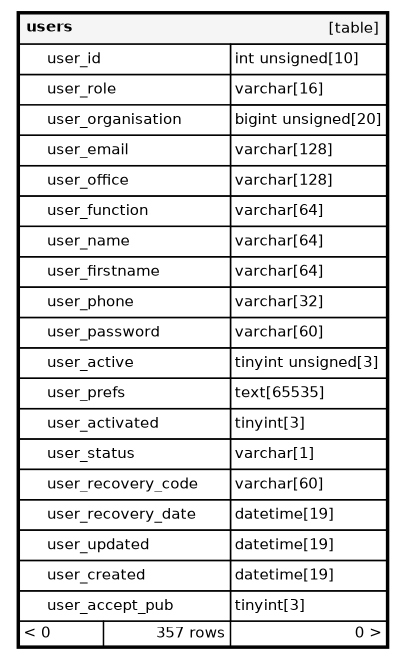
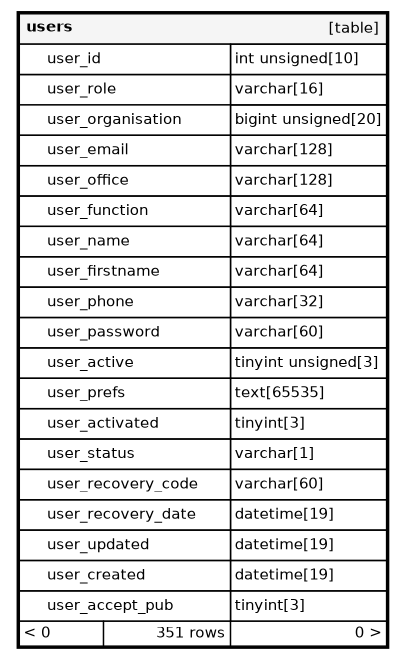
  digraph {
    bgcolor="#ffffff"
    fontname="DejaVu Sans"
    fontsize=11
    nodesep=0.18
    rankdir=RL
    ranksep=0.46
    ration=compress
-   n1 [fontname="DejaVu Sans" fontsize=11 label=<     <TABLE BORDER="2" CELLBORDER="1" CELLSPACING="0" BGCOLOR="#ffffff">       <TR><TD COLSPAN="4"  BGCOLOR="#f5f5f5"><TABLE BORDER="0" CELLSPACING="0"><TR><TD ALIGN="LEFT"><B>users</B></TD><TD ALIGN="RIGHT">[table]</TD></TR></TABLE></TD></TR>       <TR><TD PORT="user_id" COLSPAN="2" BGCOLOR="#ffffff" ALIGN="LEFT"><TABLE BORDER="0" CELLSPACING="0" ALIGN="LEFT"><TR ALIGN="LEFT"><TD ALIGN="LEFT" FIXEDSIZE="TRUE" WIDTH="15" HEIGHT="16"></TD><TD ALIGN="LEFT" FIXEDSIZE="TRUE" WIDTH="132" HEIGHT="16">user_id</TD></TR></TABLE></TD><TD PORT="user_id.type" ALIGN="LEFT">int unsigned[10]</TD></TR>       <TR><TD PORT="user_role" COLSPAN="2" ALIGN="LEFT"><TABLE BORDER="0" CELLSPACING="0" ALIGN="LEFT"><TR ALIGN="LEFT"><TD ALIGN="LEFT" FIXEDSIZE="TRUE" WIDTH="15" HEIGHT="16"></TD><TD ALIGN="LEFT" FIXEDSIZE="TRUE" WIDTH="132" HEIGHT="16">user_role</TD></TR></TABLE></TD><TD PORT="user_role.type" ALIGN="LEFT">varchar[16]</TD></TR>       <TR><TD PORT="user_organisation" COLSPAN="2" BGCOLOR="#ffffff" ALIGN="LEFT"><TABLE BORDER="0" CELLSPACING="0" ALIGN="LEFT"><TR ALIGN="LEFT"><TD ALIGN="LEFT" FIXEDSIZE="TRUE" WIDTH="15" HEIGHT="16"></TD><TD ALIGN="LEFT" FIXEDSIZE="TRUE" WIDTH="132" HEIGHT="16">user_organisation</TD></TR></TABLE></TD><TD PORT="user_organisation.type" ALIGN="LEFT">bigint unsigned[20]</TD></TR>       <TR><TD PORT="user_email" COLSPAN="2" BGCOLOR="#ffffff" ALIGN="LEFT"><TABLE BORDER="0" CELLSPACING="0" ALIGN="LEFT"><TR ALIGN="LEFT"><TD ALIGN="LEFT" FIXEDSIZE="TRUE" WIDTH="15" HEIGHT="16"></TD><TD ALIGN="LEFT" FIXEDSIZE="TRUE" WIDTH="132" HEIGHT="16">user_email</TD></TR></TABLE></TD><TD PORT="user_email.type" ALIGN="LEFT">varchar[128]</TD></TR>       <TR><TD PORT="user_office" COLSPAN="2" ALIGN="LEFT"><TABLE BORDER="0" CELLSPACING="0" ALIGN="LEFT"><TR ALIGN="LEFT"><TD ALIGN="LEFT" FIXEDSIZE="TRUE" WIDTH="15" HEIGHT="16"></TD><TD ALIGN="LEFT" FIXEDSIZE="TRUE" WIDTH="132" HEIGHT="16">user_office</TD></TR></TABLE></TD><TD PORT="user_office.type" ALIGN="LEFT">varchar[128]</TD></TR>       <TR><TD PORT="user_function" COLSPAN="2" ALIGN="LEFT"><TABLE BORDER="0" CELLSPACING="0" ALIGN="LEFT"><TR ALIGN="LEFT"><TD ALIGN="LEFT" FIXEDSIZE="TRUE" WIDTH="15" HEIGHT="16"></TD><TD ALIGN="LEFT" FIXEDSIZE="TRUE" WIDTH="132" HEIGHT="16">user_function</TD></TR></TABLE></TD><TD PORT="user_function.type" ALIGN="LEFT">varchar[64]</TD></TR>       <TR><TD PORT="user_name" COLSPAN="2" BGCOLOR="#ffffff" ALIGN="LEFT"><TABLE BORDER="0" CELLSPACING="0" ALIGN="LEFT"><TR ALIGN="LEFT"><TD ALIGN="LEFT" FIXEDSIZE="TRUE" WIDTH="15" HEIGHT="16"></TD><TD ALIGN="LEFT" FIXEDSIZE="TRUE" WIDTH="132" HEIGHT="16">user_name</TD></TR></TABLE></TD><TD PORT="user_name.type" ALIGN="LEFT">varchar[64]</TD></TR>       <TR><TD PORT="user_firstname" COLSPAN="2" ALIGN="LEFT"><TABLE BORDER="0" CELLSPACING="0" ALIGN="LEFT"><TR ALIGN="LEFT"><TD ALIGN="LEFT" FIXEDSIZE="TRUE" WIDTH="15" HEIGHT="16"></TD><TD ALIGN="LEFT" FIXEDSIZE="TRUE" WIDTH="132" HEIGHT="16">user_firstname</TD></TR></TABLE></TD><TD PORT="user_firstname.type" ALIGN="LEFT">varchar[64]</TD></TR>       <TR><TD PORT="user_phone" COLSPAN="2" ALIGN="LEFT"><TABLE BORDER="0" CELLSPACING="0" ALIGN="LEFT"><TR ALIGN="LEFT"><TD ALIGN="LEFT" FIXEDSIZE="TRUE" WIDTH="15" HEIGHT="16"></TD><TD ALIGN="LEFT" FIXEDSIZE="TRUE" WIDTH="132" HEIGHT="16">user_phone</TD></TR></TABLE></TD><TD PORT="user_phone.type" ALIGN="LEFT">varchar[32]</TD></TR>       <TR><TD PORT="user_password" COLSPAN="2" ALIGN="LEFT"><TABLE BORDER="0" CELLSPACING="0" ALIGN="LEFT"><TR ALIGN="LEFT"><TD ALIGN="LEFT" FIXEDSIZE="TRUE" WIDTH="15" HEIGHT="16"></TD><TD ALIGN="LEFT" FIXEDSIZE="TRUE" WIDTH="132" HEIGHT="16">user_password</TD></TR></TABLE></TD><TD PORT="user_password.type" ALIGN="LEFT">varchar[60]</TD></TR>       <TR><TD PORT="user_active" COLSPAN="2" ALIGN="LEFT"><TABLE BORDER="0" CELLSPACING="0" ALIGN="LEFT"><TR ALIGN="LEFT"><TD ALIGN="LEFT" FIXEDSIZE="TRUE" WIDTH="15" HEIGHT="16"></TD><TD ALIGN="LEFT" FIXEDSIZE="TRUE" WIDTH="132" HEIGHT="16">user_active</TD></TR></TABLE></TD><TD PORT="user_active.type" ALIGN="LEFT">tinyint unsigned[3]</TD></TR>       <TR><TD PORT="user_prefs" COLSPAN="2" ALIGN="LEFT"><TABLE BORDER="0" CELLSPACING="0" ALIGN="LEFT"><TR ALIGN="LEFT"><TD ALIGN="LEFT" FIXEDSIZE="TRUE" WIDTH="15" HEIGHT="16"></TD><TD ALIGN="LEFT" FIXEDSIZE="TRUE" WIDTH="132" HEIGHT="16">user_prefs</TD></TR></TABLE></TD><TD PORT="user_prefs.type" ALIGN="LEFT">text[65535]</TD></TR>       <TR><TD PORT="user_activated" COLSPAN="2" ALIGN="LEFT"><TABLE BORDER="0" CELLSPACING="0" ALIGN="LEFT"><TR ALIGN="LEFT"><TD ALIGN="LEFT" FIXEDSIZE="TRUE" WIDTH="15" HEIGHT="16"></TD><TD ALIGN="LEFT" FIXEDSIZE="TRUE" WIDTH="132" HEIGHT="16">user_activated</TD></TR></TABLE></TD><TD PORT="user_activated.type" ALIGN="LEFT">tinyint[3]</TD></TR>       <TR><TD PORT="user_status" COLSPAN="2" ALIGN="LEFT"><TABLE BORDER="0" CELLSPACING="0" ALIGN="LEFT"><TR ALIGN="LEFT"><TD ALIGN="LEFT" FIXEDSIZE="TRUE" WIDTH="15" HEIGHT="16"></TD><TD ALIGN="LEFT" FIXEDSIZE="TRUE" WIDTH="132" HEIGHT="16">user_status</TD></TR></TABLE></TD><TD PORT="user_status.type" ALIGN="LEFT">varchar[1]</TD></TR>       <TR><TD PORT="user_recovery_code" COLSPAN="2" ALIGN="LEFT"><TABLE BORDER="0" CELLSPACING="0" ALIGN="LEFT"><TR ALIGN="LEFT"><TD ALIGN="LEFT" FIXEDSIZE="TRUE" WIDTH="15" HEIGHT="16"></TD><TD ALIGN="LEFT" FIXEDSIZE="TRUE" WIDTH="132" HEIGHT="16">user_recovery_code</TD></TR></TABLE></TD><TD PORT="user_recovery_code.type" ALIGN="LEFT">varchar[60]</TD></TR>       <TR><TD PORT="user_recovery_date" COLSPAN="2" ALIGN="LEFT"><TABLE BORDER="0" CELLSPACING="0" ALIGN="LEFT"><TR ALIGN="LEFT"><TD ALIGN="LEFT" FIXEDSIZE="TRUE" WIDTH="15" HEIGHT="16"></TD><TD ALIGN="LEFT" FIXEDSIZE="TRUE" WIDTH="132" HEIGHT="16">user_recovery_date</TD></TR></TABLE></TD><TD PORT="user_recovery_date.type" ALIGN="LEFT">datetime[19]</TD></TR>       <TR><TD PORT="user_updated" COLSPAN="2" ALIGN="LEFT"><TABLE BORDER="0" CELLSPACING="0" ALIGN="LEFT"><TR ALIGN="LEFT"><TD ALIGN="LEFT" FIXEDSIZE="TRUE" WIDTH="15" HEIGHT="16"></TD><TD ALIGN="LEFT" FIXEDSIZE="TRUE" WIDTH="132" HEIGHT="16">user_updated</TD></TR></TABLE></TD><TD PORT="user_updated.type" ALIGN="LEFT">datetime[19]</TD></TR>       <TR><TD PORT="user_created" COLSPAN="2" ALIGN="LEFT"><TABLE BORDER="0" CELLSPACING="0" ALIGN="LEFT"><TR ALIGN="LEFT"><TD ALIGN="LEFT" FIXEDSIZE="TRUE" WIDTH="15" HEIGHT="16"></TD><TD ALIGN="LEFT" FIXEDSIZE="TRUE" WIDTH="132" HEIGHT="16">user_created</TD></TR></TABLE></TD><TD PORT="user_created.type" ALIGN="LEFT">datetime[19]</TD></TR>       <TR><TD PORT="user_accept_pub" COLSPAN="2" ALIGN="LEFT"><TABLE BORDER="0" CELLSPACING="0" ALIGN="LEFT"><TR ALIGN="LEFT"><TD ALIGN="LEFT" FIXEDSIZE="TRUE" WIDTH="15" HEIGHT="16"></TD><TD ALIGN="LEFT" FIXEDSIZE="TRUE" WIDTH="132" HEIGHT="16">user_accept_pub</TD></TR></TABLE></TD><TD PORT="user_accept_pub.type" ALIGN="LEFT">tinyint[3]</TD></TR>       <TR><TD ALIGN="LEFT" BGCOLOR="#ffffff">&lt; 0</TD><TD ALIGN="RIGHT" BGCOLOR="#ffffff">357 rows</TD><TD ALIGN="RIGHT" BGCOLOR="#ffffff">0 &gt;</TD></TR>     </TABLE>> shape=plaintext]
+   n1 [fontname="DejaVu Sans" fontsize=11 label=<     <TABLE BORDER="2" CELLBORDER="1" CELLSPACING="0" BGCOLOR="#ffffff">       <TR><TD COLSPAN="4"  BGCOLOR="#f5f5f5"><TABLE BORDER="0" CELLSPACING="0"><TR><TD ALIGN="LEFT"><B>users</B></TD><TD ALIGN="RIGHT">[table]</TD></TR></TABLE></TD></TR>       <TR><TD PORT="user_id" COLSPAN="2" BGCOLOR="#ffffff" ALIGN="LEFT"><TABLE BORDER="0" CELLSPACING="0" ALIGN="LEFT"><TR ALIGN="LEFT"><TD ALIGN="LEFT" FIXEDSIZE="TRUE" WIDTH="15" HEIGHT="16"></TD><TD ALIGN="LEFT" FIXEDSIZE="TRUE" WIDTH="132" HEIGHT="16">user_id</TD></TR></TABLE></TD><TD PORT="user_id.type" ALIGN="LEFT">int unsigned[10]</TD></TR>       <TR><TD PORT="user_role" COLSPAN="2" ALIGN="LEFT"><TABLE BORDER="0" CELLSPACING="0" ALIGN="LEFT"><TR ALIGN="LEFT"><TD ALIGN="LEFT" FIXEDSIZE="TRUE" WIDTH="15" HEIGHT="16"></TD><TD ALIGN="LEFT" FIXEDSIZE="TRUE" WIDTH="132" HEIGHT="16">user_role</TD></TR></TABLE></TD><TD PORT="user_role.type" ALIGN="LEFT">varchar[16]</TD></TR>       <TR><TD PORT="user_organisation" COLSPAN="2" BGCOLOR="#ffffff" ALIGN="LEFT"><TABLE BORDER="0" CELLSPACING="0" ALIGN="LEFT"><TR ALIGN="LEFT"><TD ALIGN="LEFT" FIXEDSIZE="TRUE" WIDTH="15" HEIGHT="16"></TD><TD ALIGN="LEFT" FIXEDSIZE="TRUE" WIDTH="132" HEIGHT="16">user_organisation</TD></TR></TABLE></TD><TD PORT="user_organisation.type" ALIGN="LEFT">bigint unsigned[20]</TD></TR>       <TR><TD PORT="user_email" COLSPAN="2" BGCOLOR="#ffffff" ALIGN="LEFT"><TABLE BORDER="0" CELLSPACING="0" ALIGN="LEFT"><TR ALIGN="LEFT"><TD ALIGN="LEFT" FIXEDSIZE="TRUE" WIDTH="15" HEIGHT="16"></TD><TD ALIGN="LEFT" FIXEDSIZE="TRUE" WIDTH="132" HEIGHT="16">user_email</TD></TR></TABLE></TD><TD PORT="user_email.type" ALIGN="LEFT">varchar[128]</TD></TR>       <TR><TD PORT="user_office" COLSPAN="2" ALIGN="LEFT"><TABLE BORDER="0" CELLSPACING="0" ALIGN="LEFT"><TR ALIGN="LEFT"><TD ALIGN="LEFT" FIXEDSIZE="TRUE" WIDTH="15" HEIGHT="16"></TD><TD ALIGN="LEFT" FIXEDSIZE="TRUE" WIDTH="132" HEIGHT="16">user_office</TD></TR></TABLE></TD><TD PORT="user_office.type" ALIGN="LEFT">varchar[128]</TD></TR>       <TR><TD PORT="user_function" COLSPAN="2" ALIGN="LEFT"><TABLE BORDER="0" CELLSPACING="0" ALIGN="LEFT"><TR ALIGN="LEFT"><TD ALIGN="LEFT" FIXEDSIZE="TRUE" WIDTH="15" HEIGHT="16"></TD><TD ALIGN="LEFT" FIXEDSIZE="TRUE" WIDTH="132" HEIGHT="16">user_function</TD></TR></TABLE></TD><TD PORT="user_function.type" ALIGN="LEFT">varchar[64]</TD></TR>       <TR><TD PORT="user_name" COLSPAN="2" BGCOLOR="#ffffff" ALIGN="LEFT"><TABLE BORDER="0" CELLSPACING="0" ALIGN="LEFT"><TR ALIGN="LEFT"><TD ALIGN="LEFT" FIXEDSIZE="TRUE" WIDTH="15" HEIGHT="16"></TD><TD ALIGN="LEFT" FIXEDSIZE="TRUE" WIDTH="132" HEIGHT="16">user_name</TD></TR></TABLE></TD><TD PORT="user_name.type" ALIGN="LEFT">varchar[64]</TD></TR>       <TR><TD PORT="user_firstname" COLSPAN="2" ALIGN="LEFT"><TABLE BORDER="0" CELLSPACING="0" ALIGN="LEFT"><TR ALIGN="LEFT"><TD ALIGN="LEFT" FIXEDSIZE="TRUE" WIDTH="15" HEIGHT="16"></TD><TD ALIGN="LEFT" FIXEDSIZE="TRUE" WIDTH="132" HEIGHT="16">user_firstname</TD></TR></TABLE></TD><TD PORT="user_firstname.type" ALIGN="LEFT">varchar[64]</TD></TR>       <TR><TD PORT="user_phone" COLSPAN="2" ALIGN="LEFT"><TABLE BORDER="0" CELLSPACING="0" ALIGN="LEFT"><TR ALIGN="LEFT"><TD ALIGN="LEFT" FIXEDSIZE="TRUE" WIDTH="15" HEIGHT="16"></TD><TD ALIGN="LEFT" FIXEDSIZE="TRUE" WIDTH="132" HEIGHT="16">user_phone</TD></TR></TABLE></TD><TD PORT="user_phone.type" ALIGN="LEFT">varchar[32]</TD></TR>       <TR><TD PORT="user_password" COLSPAN="2" ALIGN="LEFT"><TABLE BORDER="0" CELLSPACING="0" ALIGN="LEFT"><TR ALIGN="LEFT"><TD ALIGN="LEFT" FIXEDSIZE="TRUE" WIDTH="15" HEIGHT="16"></TD><TD ALIGN="LEFT" FIXEDSIZE="TRUE" WIDTH="132" HEIGHT="16">user_password</TD></TR></TABLE></TD><TD PORT="user_password.type" ALIGN="LEFT">varchar[60]</TD></TR>       <TR><TD PORT="user_active" COLSPAN="2" ALIGN="LEFT"><TABLE BORDER="0" CELLSPACING="0" ALIGN="LEFT"><TR ALIGN="LEFT"><TD ALIGN="LEFT" FIXEDSIZE="TRUE" WIDTH="15" HEIGHT="16"></TD><TD ALIGN="LEFT" FIXEDSIZE="TRUE" WIDTH="132" HEIGHT="16">user_active</TD></TR></TABLE></TD><TD PORT="user_active.type" ALIGN="LEFT">tinyint unsigned[3]</TD></TR>       <TR><TD PORT="user_prefs" COLSPAN="2" ALIGN="LEFT"><TABLE BORDER="0" CELLSPACING="0" ALIGN="LEFT"><TR ALIGN="LEFT"><TD ALIGN="LEFT" FIXEDSIZE="TRUE" WIDTH="15" HEIGHT="16"></TD><TD ALIGN="LEFT" FIXEDSIZE="TRUE" WIDTH="132" HEIGHT="16">user_prefs</TD></TR></TABLE></TD><TD PORT="user_prefs.type" ALIGN="LEFT">text[65535]</TD></TR>       <TR><TD PORT="user_activated" COLSPAN="2" ALIGN="LEFT"><TABLE BORDER="0" CELLSPACING="0" ALIGN="LEFT"><TR ALIGN="LEFT"><TD ALIGN="LEFT" FIXEDSIZE="TRUE" WIDTH="15" HEIGHT="16"></TD><TD ALIGN="LEFT" FIXEDSIZE="TRUE" WIDTH="132" HEIGHT="16">user_activated</TD></TR></TABLE></TD><TD PORT="user_activated.type" ALIGN="LEFT">tinyint[3]</TD></TR>       <TR><TD PORT="user_status" COLSPAN="2" ALIGN="LEFT"><TABLE BORDER="0" CELLSPACING="0" ALIGN="LEFT"><TR ALIGN="LEFT"><TD ALIGN="LEFT" FIXEDSIZE="TRUE" WIDTH="15" HEIGHT="16"></TD><TD ALIGN="LEFT" FIXEDSIZE="TRUE" WIDTH="132" HEIGHT="16">user_status</TD></TR></TABLE></TD><TD PORT="user_status.type" ALIGN="LEFT">varchar[1]</TD></TR>       <TR><TD PORT="user_recovery_code" COLSPAN="2" ALIGN="LEFT"><TABLE BORDER="0" CELLSPACING="0" ALIGN="LEFT"><TR ALIGN="LEFT"><TD ALIGN="LEFT" FIXEDSIZE="TRUE" WIDTH="15" HEIGHT="16"></TD><TD ALIGN="LEFT" FIXEDSIZE="TRUE" WIDTH="132" HEIGHT="16">user_recovery_code</TD></TR></TABLE></TD><TD PORT="user_recovery_code.type" ALIGN="LEFT">varchar[60]</TD></TR>       <TR><TD PORT="user_recovery_date" COLSPAN="2" ALIGN="LEFT"><TABLE BORDER="0" CELLSPACING="0" ALIGN="LEFT"><TR ALIGN="LEFT"><TD ALIGN="LEFT" FIXEDSIZE="TRUE" WIDTH="15" HEIGHT="16"></TD><TD ALIGN="LEFT" FIXEDSIZE="TRUE" WIDTH="132" HEIGHT="16">user_recovery_date</TD></TR></TABLE></TD><TD PORT="user_recovery_date.type" ALIGN="LEFT">datetime[19]</TD></TR>       <TR><TD PORT="user_updated" COLSPAN="2" ALIGN="LEFT"><TABLE BORDER="0" CELLSPACING="0" ALIGN="LEFT"><TR ALIGN="LEFT"><TD ALIGN="LEFT" FIXEDSIZE="TRUE" WIDTH="15" HEIGHT="16"></TD><TD ALIGN="LEFT" FIXEDSIZE="TRUE" WIDTH="132" HEIGHT="16">user_updated</TD></TR></TABLE></TD><TD PORT="user_updated.type" ALIGN="LEFT">datetime[19]</TD></TR>       <TR><TD PORT="user_created" COLSPAN="2" ALIGN="LEFT"><TABLE BORDER="0" CELLSPACING="0" ALIGN="LEFT"><TR ALIGN="LEFT"><TD ALIGN="LEFT" FIXEDSIZE="TRUE" WIDTH="15" HEIGHT="16"></TD><TD ALIGN="LEFT" FIXEDSIZE="TRUE" WIDTH="132" HEIGHT="16">user_created</TD></TR></TABLE></TD><TD PORT="user_created.type" ALIGN="LEFT">datetime[19]</TD></TR>       <TR><TD PORT="user_accept_pub" COLSPAN="2" ALIGN="LEFT"><TABLE BORDER="0" CELLSPACING="0" ALIGN="LEFT"><TR ALIGN="LEFT"><TD ALIGN="LEFT" FIXEDSIZE="TRUE" WIDTH="15" HEIGHT="16"></TD><TD ALIGN="LEFT" FIXEDSIZE="TRUE" WIDTH="132" HEIGHT="16">user_accept_pub</TD></TR></TABLE></TD><TD PORT="user_accept_pub.type" ALIGN="LEFT">tinyint[3]</TD></TR>       <TR><TD ALIGN="LEFT" BGCOLOR="#ffffff">&lt; 0</TD><TD ALIGN="RIGHT" BGCOLOR="#ffffff">351 rows</TD><TD ALIGN="RIGHT" BGCOLOR="#ffffff">0 &gt;</TD></TR>     </TABLE>> shape=plaintext]
  }
